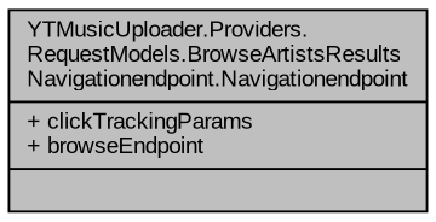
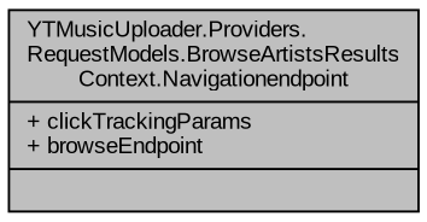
  digraph {
    fontname="Liberation Sans"
-   n1 [color=black fillcolor=grey75 fontcolor=black fontname="Liberation Sans" fontsize=10 height=0.2 label="{YTMusicUploader.Providers.\lRequestModels.BrowseArtistsResults\lNavigationendpoint.Navigationendpoint\n|+ clickTrackingParams\l+ browseEndpoint\l|}" shape=record style=filled width=0.4]
+   n1 [color=black fillcolor=grey75 fontcolor=black fontname="Liberation Sans" fontsize=10 height=0.2 label="{YTMusicUploader.Providers.\lRequestModels.BrowseArtistsResults\lContext.Navigationendpoint\n|+ clickTrackingParams\l+ browseEndpoint\l|}" shape=record style=filled width=0.4]
  }
